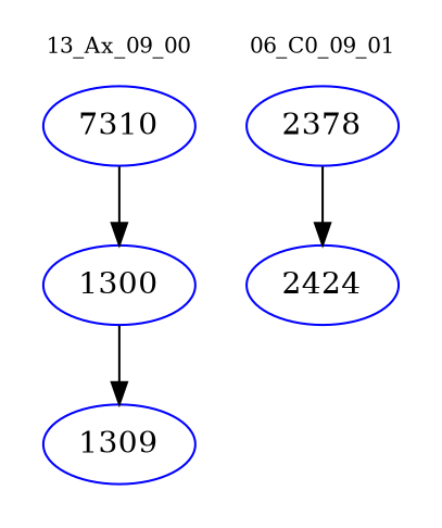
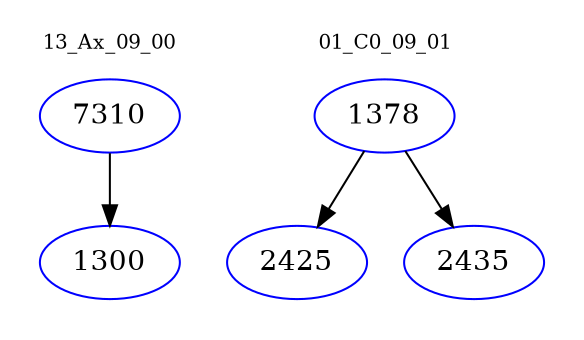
  digraph {
    node [color=blue]
    edge [color=black]
    n1 [label=7310]
    n2 [label=1300]
-   n3 [label=1309]
-   n4 [label=2424]
-   n5 [label=2378]
+   n4 [label=2425]
+   n5 [label=1378]
+   n6 [label=2435]
    subgraph cluster_1 {
      color=white
      fontsize=10
      label="13_Ax_09_00"
      n1
      n2
-     n3
    }
    subgraph cluster_2 {
      color=white
      fontsize=10
-     label="06_C0_09_01"
+     label="01_C0_09_01"
      n4
      n5
+     n6
    }
    n1 -> n2
-   n2 -> n3
    n5 -> n4
+   n5 -> n6
  }
